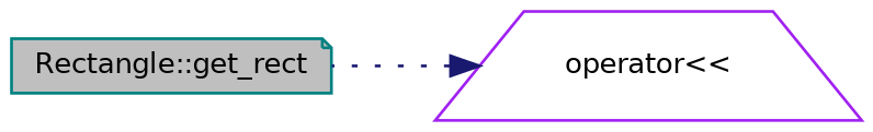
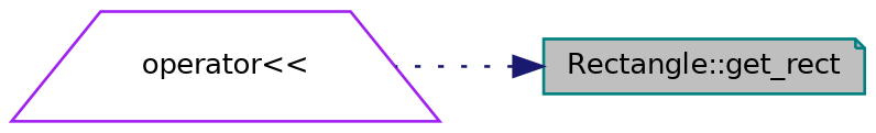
  digraph {
    rankdir=RL
    node [fontname=Helvetica fontsize=10 style=filled]
    n1 [color=teal fillcolor=grey75 fontcolor=black height=0.2 label="Rectangle::get_rect" shape=note width=0.4]
    n2 [color=purple fillcolor=white height=0.2 label="operator\<\<" shape=trapezium width=0.4]
-   n2 -> n1 [color=midnightblue dir=back fontname=Helvetica fontsize=10 labelfontname=Helvetica labelfontsize=10 style=dotted]
+   n1 -> n2 [color=midnightblue dir=back fontname=Helvetica fontsize=10 labelfontname=Helvetica labelfontsize=10 style=dotted]
  }
